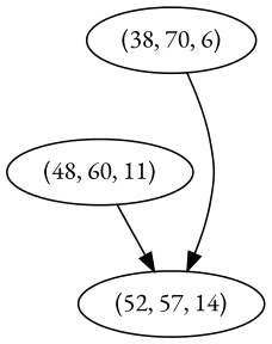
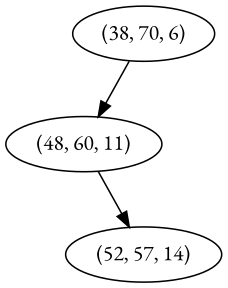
  digraph {
    fontname="EB Garamond"
    node [fontname="EB Garamond"]
    edge [fontname="EB Garamond"]
    "(38, 70, 6)"
    "(48, 60, 11)"
    "(52, 57, 14)"
-   "(38, 70, 6)" -> "(52, 57, 14)"
+   "(38, 70, 6)" -> "(48, 60, 11)"
    "(48, 60, 11)" -> "(52, 57, 14)"
  }
